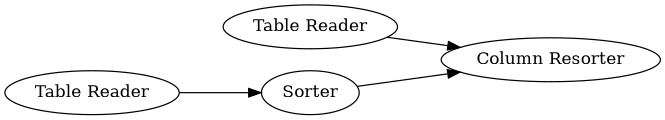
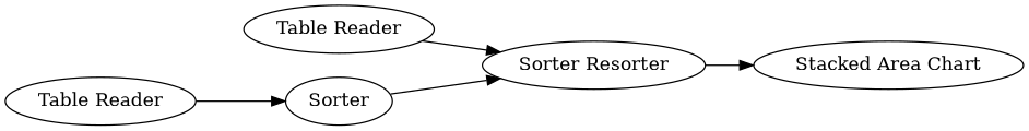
  digraph {
    rankdir=LR
    n1 [label=Sorter]
-   n2 [label="Column Resorter"]
+   n2 [label="Sorter Resorter"]
+   n3 [label="Stacked Area Chart"]
    n4 [label="Table Reader"]
    n5 [label="Table Reader"]
    n1 -> n2
+   n2 -> n3
    n4 -> n1
    n5 -> n2
  }
